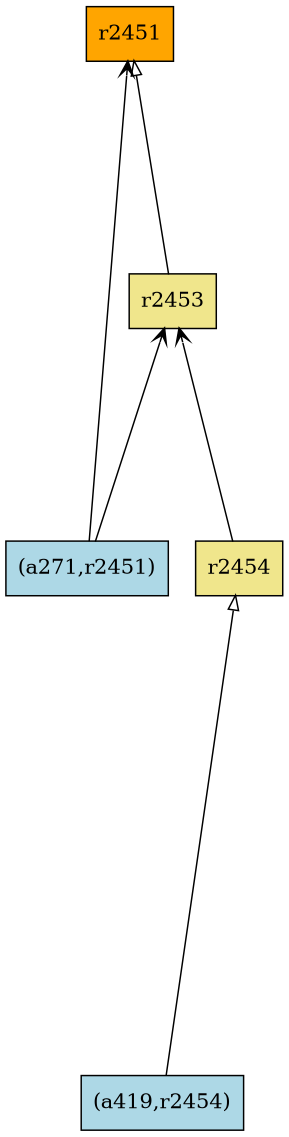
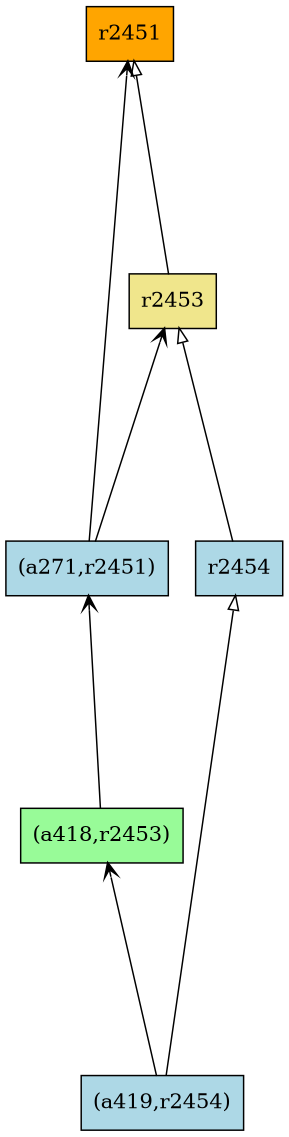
  digraph {
    rankdir=BT
    ranksep=2.0
    node [fillcolor=lightblue shape=record style=filled]
    edge [arrowhead=vee]
+   n1 [fillcolor=palegreen label="{(a418,r2453)}"]
    n2 [label="{(a271,r2451)}"]
    n3 [fillcolor=khaki label="{r2453}"]
    n4 [fillcolor=orange label="{r2451}"]
    n5 [label="{(a419,r2454)}"]
-   n6 [fillcolor=khaki label="{r2454}"]
+   n6 [label="{r2454}"]
+   n1 -> n2
    n2 -> n3
    n2 -> n4
    n3 -> n4 [arrowhead=onormal]
+   n5 -> n1
    n5 -> n6 [arrowhead=onormal]
-   n6 -> n3
+   n6 -> n3 [arrowhead=onormal]
  }
